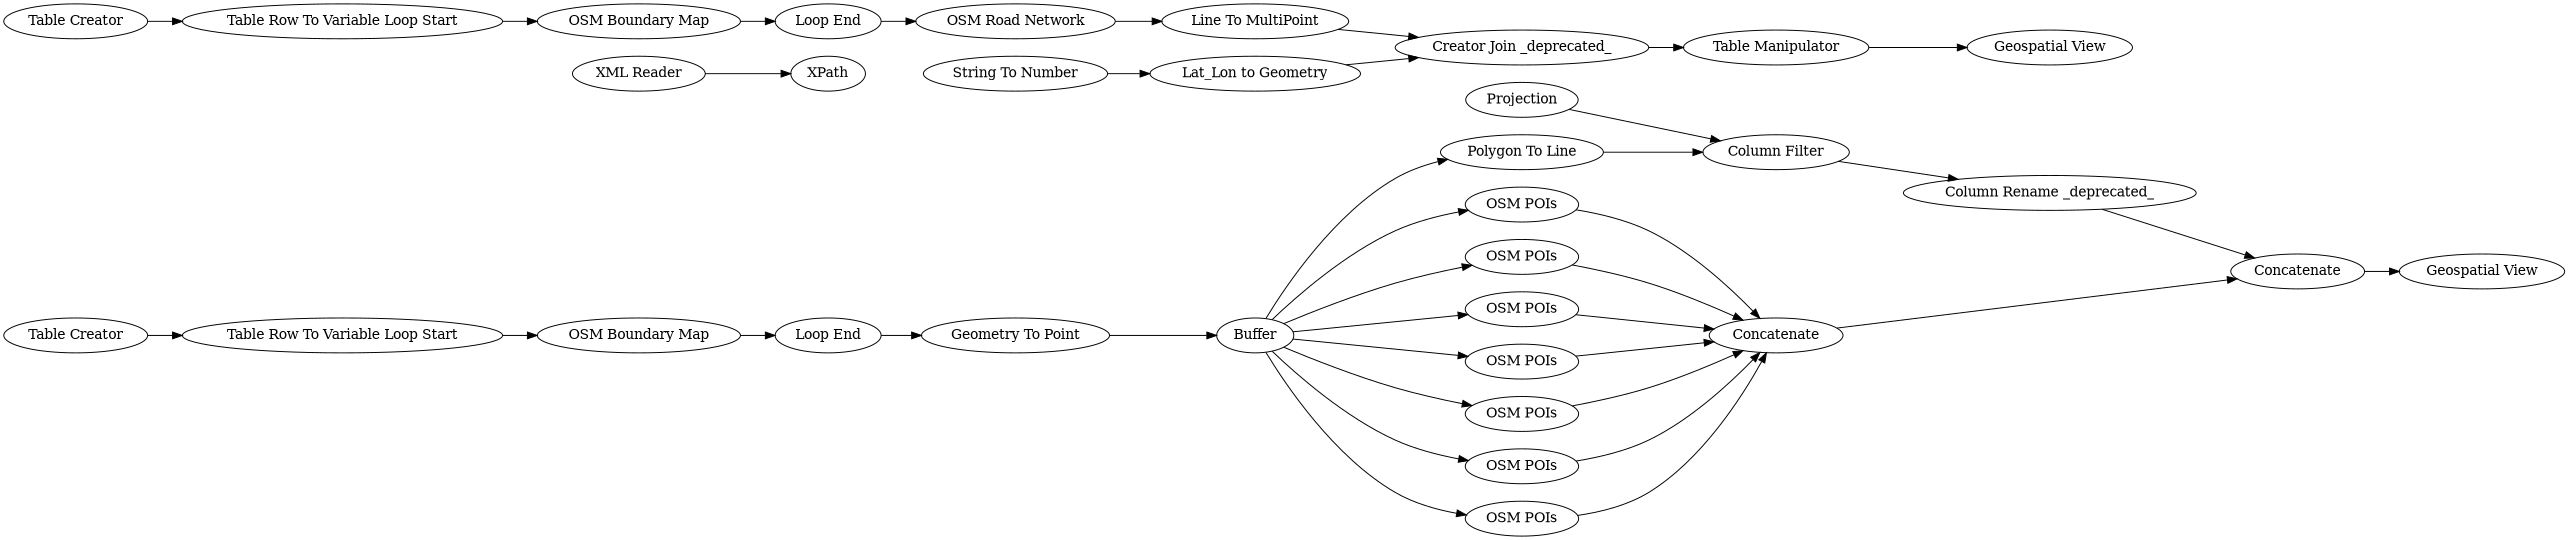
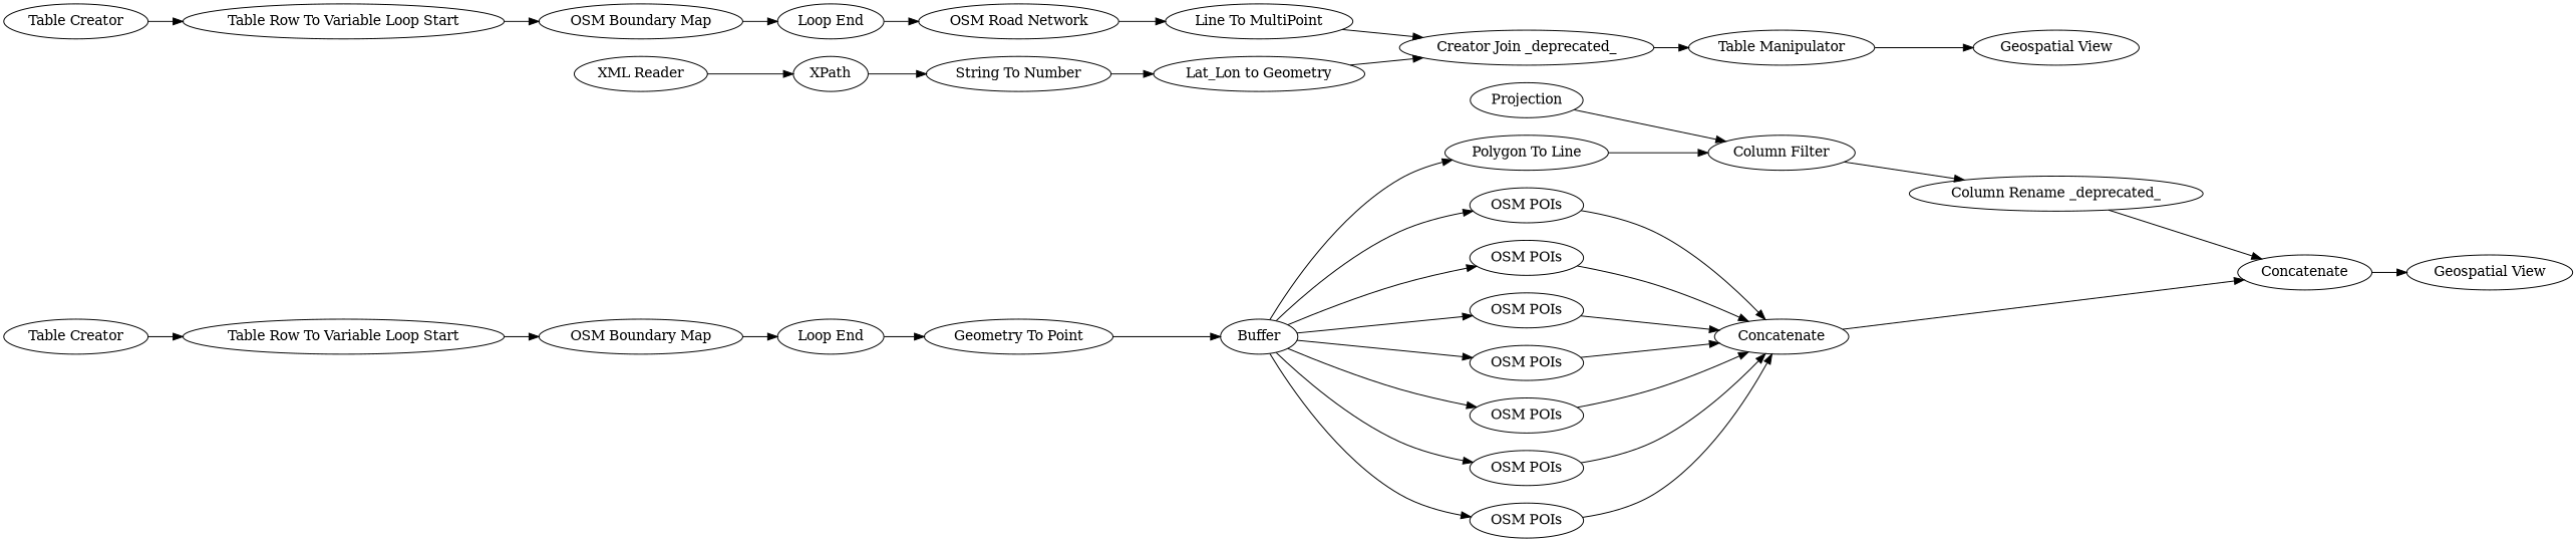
  digraph {
    rankdir=LR
    n1 [label="Loop End"]
    n2 [label="Geometry To Point"]
    n3 [label=Buffer]
    n4 [label="OSM POIs"]
    n5 [label="OSM POIs"]
    n6 [label="Polygon To Line"]
    n7 [label="OSM POIs"]
    n8 [label="OSM POIs"]
    n9 [label="OSM POIs"]
    n10 [label="OSM POIs"]
    n11 [label="OSM POIs"]
    n12 [label=Concatenate]
    n13 [label="Column Filter"]
    n14 [label=Concatenate]
    n15 [label=XPath]
    n16 [label="String To Number"]
    n17 [label="Lat_Lon to Geometry"]
    n18 [label="Creator Join _deprecated_"]
    n19 [label="Geospatial View"]
    n20 [label="OSM Boundary Map"]
    n21 [label="Loop End"]
    n22 [label="OSM Road Network"]
    n23 [label="Line To MultiPoint"]
    n24 [label=Projection]
    n25 [label="Column Rename _deprecated_"]
    n26 [label="XML Reader"]
    n27 [label="Table Manipulator"]
    n28 [label="Geospatial View"]
    n29 [label="Table Creator"]
    n30 [label="Table Row To Variable Loop Start"]
    n31 [label="OSM Boundary Map"]
    n32 [label="Table Creator"]
    n33 [label="Table Row To Variable Loop Start"]
    n1 -> n2
    n2 -> n3
    n3 -> n4
    n3 -> n5
    n3 -> n6
    n3 -> n7
    n3 -> n8
    n3 -> n9
    n3 -> n10
    n3 -> n11
    n4 -> n12
    n5 -> n12
    n6 -> n13
    n7 -> n12
    n8 -> n12
    n9 -> n12
    n10 -> n12
    n11 -> n12
    n12 -> n14
    n13 -> n25
    n14 -> n19
+   n15 -> n16
    n16 -> n17
    n17 -> n18
    n18 -> n27
    n20 -> n21
    n21 -> n22
    n22 -> n23
    n23 -> n18
    n24 -> n13
    n25 -> n14
    n26 -> n15
    n27 -> n28
    n29 -> n30
    n30 -> n31
    n31 -> n1
    n32 -> n33
    n33 -> n20
  }
